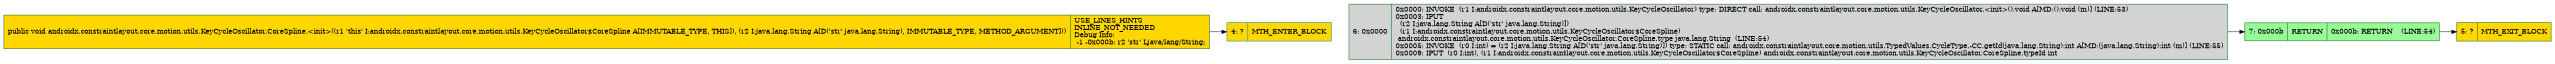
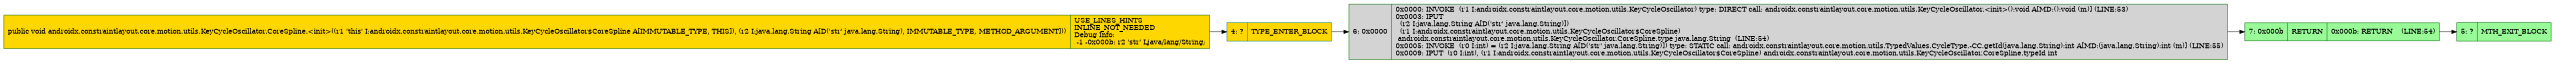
  digraph {
    rankdir=LR
    node [color=darkgreen fillcolor=gold shape=record style=filled]
-   n1 [color=teal label="{4\:\ ?|MTH_ENTER_BLOCK\l}"]
+   n1 [color=teal label="{4\:\ ?|TYPE_ENTER_BLOCK\l}"]
    n2 [fillcolor=lightgrey label="{6\:\ 0x0000|0x0000: INVOKE  (r1 I:androidx.constraintlayout.core.motion.utils.KeyCycleOscillator) type: DIRECT call: androidx.constraintlayout.core.motion.utils.KeyCycleOscillator.\<init\>():void A[MD:():void (m)] (LINE:53)\l0x0003: IPUT  \l  (r2 I:java.lang.String A[D('str' java.lang.String)])\l  (r1 I:androidx.constraintlayout.core.motion.utils.KeyCycleOscillator$CoreSpline)\l androidx.constraintlayout.core.motion.utils.KeyCycleOscillator.CoreSpline.type java.lang.String  (LINE:54)\l0x0005: INVOKE  (r0 I:int) = (r2 I:java.lang.String A[D('str' java.lang.String)]) type: STATIC call: androidx.constraintlayout.core.motion.utils.TypedValues.CycleType.\-CC.getId(java.lang.String):int A[MD:(java.lang.String):int (m)] (LINE:55)\l0x0009: IPUT  (r0 I:int), (r1 I:androidx.constraintlayout.core.motion.utils.KeyCycleOscillator$CoreSpline) androidx.constraintlayout.core.motion.utils.KeyCycleOscillator.CoreSpline.typeId int \l}"]
    n3 [fillcolor=palegreen label="{7\:\ 0x000b|RETURN\l|0x000b: RETURN    (LINE:54)\l}"]
-   n4 [label="{5\:\ ?|MTH_EXIT_BLOCK\l}"]
+   n4 [fillcolor=palegreen label="{5\:\ ?|MTH_EXIT_BLOCK\l}"]
    n5 [label="{public void androidx.constraintlayout.core.motion.utils.KeyCycleOscillator.CoreSpline.\<init\>((r1 'this' I:androidx.constraintlayout.core.motion.utils.KeyCycleOscillator$CoreSpline A[IMMUTABLE_TYPE, THIS]), (r2 I:java.lang.String A[D('str' java.lang.String), IMMUTABLE_TYPE, METHOD_ARGUMENT]))  | USE_LINES_HINTS\lINLINE_NOT_NEEDED\lDebug Info:\l  \-1 \-0x000b: r2 'str' Ljava\/lang\/String;\l}"]
+   n1 -> n2
    n2 -> n3
    n3 -> n4
    n5 -> n1
  }
